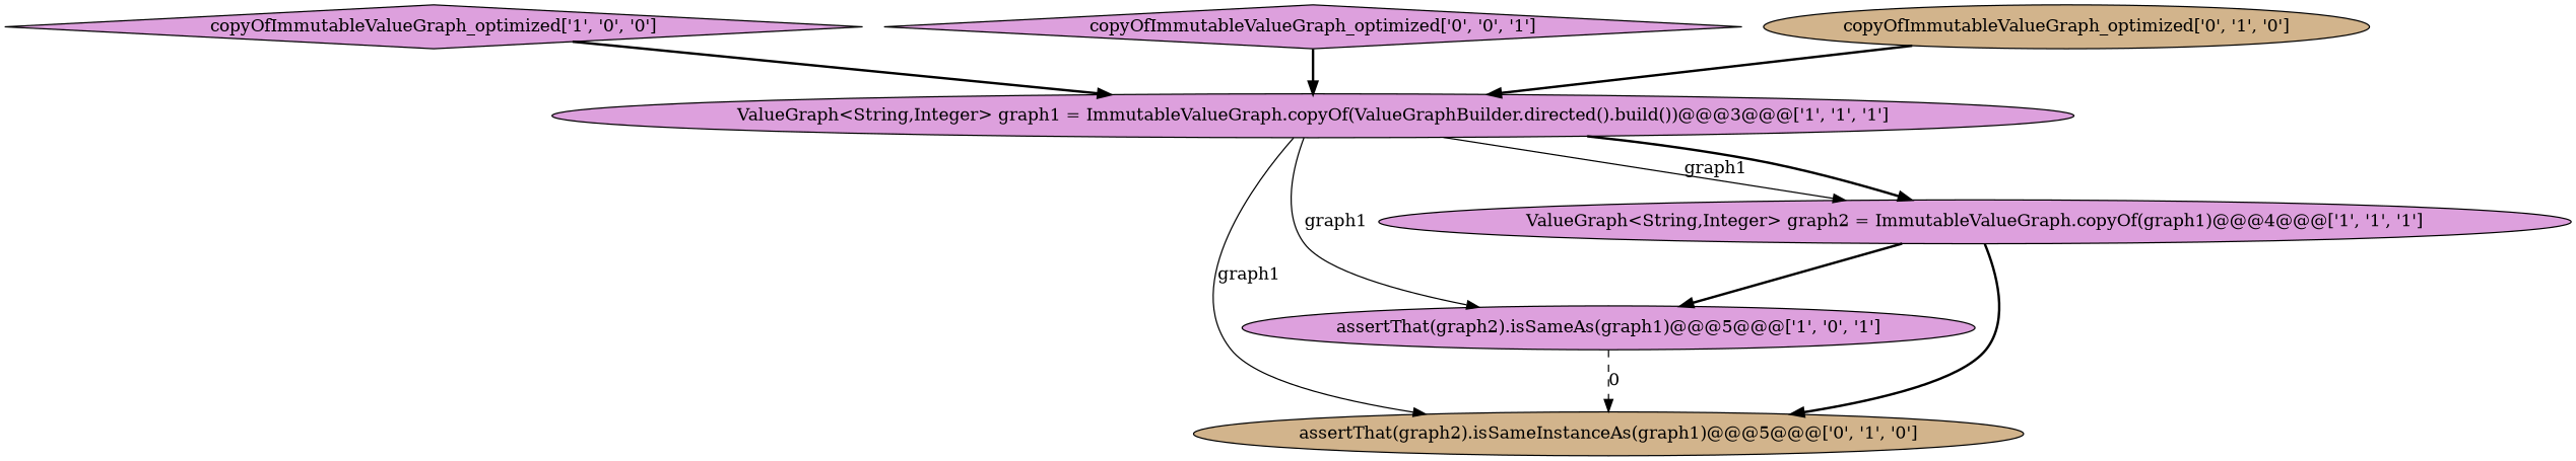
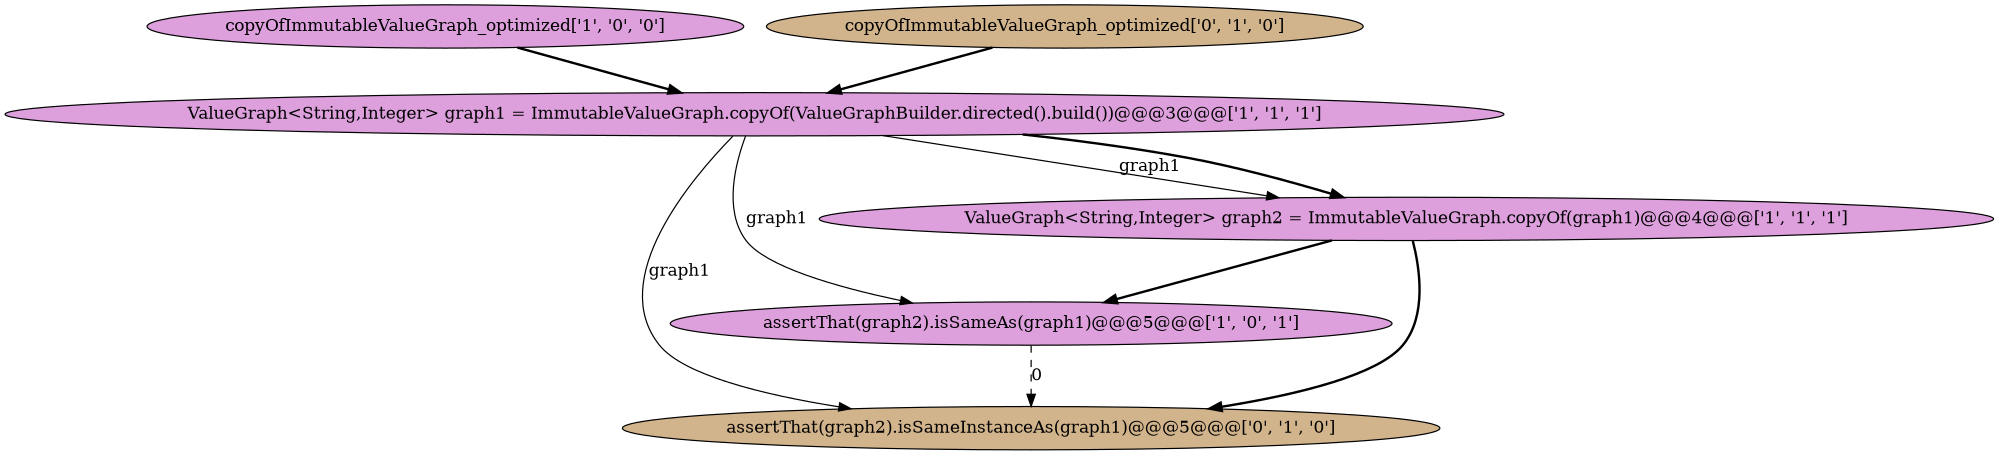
  digraph {
    node [fillcolor=plum shape=ellipse style=filled]
    edge [style=bold]
    n1 [label="assertThat(graph2).isSameAs(graph1)@@@5@@@['1', '0', '1']"]
    n2 [fillcolor=tan label="assertThat(graph2).isSameInstanceAs(graph1)@@@5@@@['0', '1', '0']"]
    n3 [label="ValueGraph<String,Integer> graph1 = ImmutableValueGraph.copyOf(ValueGraphBuilder.directed().build())@@@3@@@['1', '1', '1']"]
    n4 [label="ValueGraph<String,Integer> graph2 = ImmutableValueGraph.copyOf(graph1)@@@4@@@['1', '1', '1']"]
-   n5 [label="copyOfImmutableValueGraph_optimized['1', '0', '0']" shape=diamond]
-   n6 [label="copyOfImmutableValueGraph_optimized['0', '0', '1']" shape=diamond]
+   n5 [label="copyOfImmutableValueGraph_optimized['1', '0', '0']"]
    n7 [fillcolor=tan label="copyOfImmutableValueGraph_optimized['0', '1', '0']"]
    n1 -> n2 [label=0 style=dashed]
    n3 -> n1 [label=graph1 style=solid]
    n3 -> n2 [label=graph1 style=solid]
    n3 -> n4 [label=graph1 style=solid]
    n3 -> n4
    n4 -> n1
    n4 -> n2
    n5 -> n3
-   n6 -> n3
    n7 -> n3
  }
